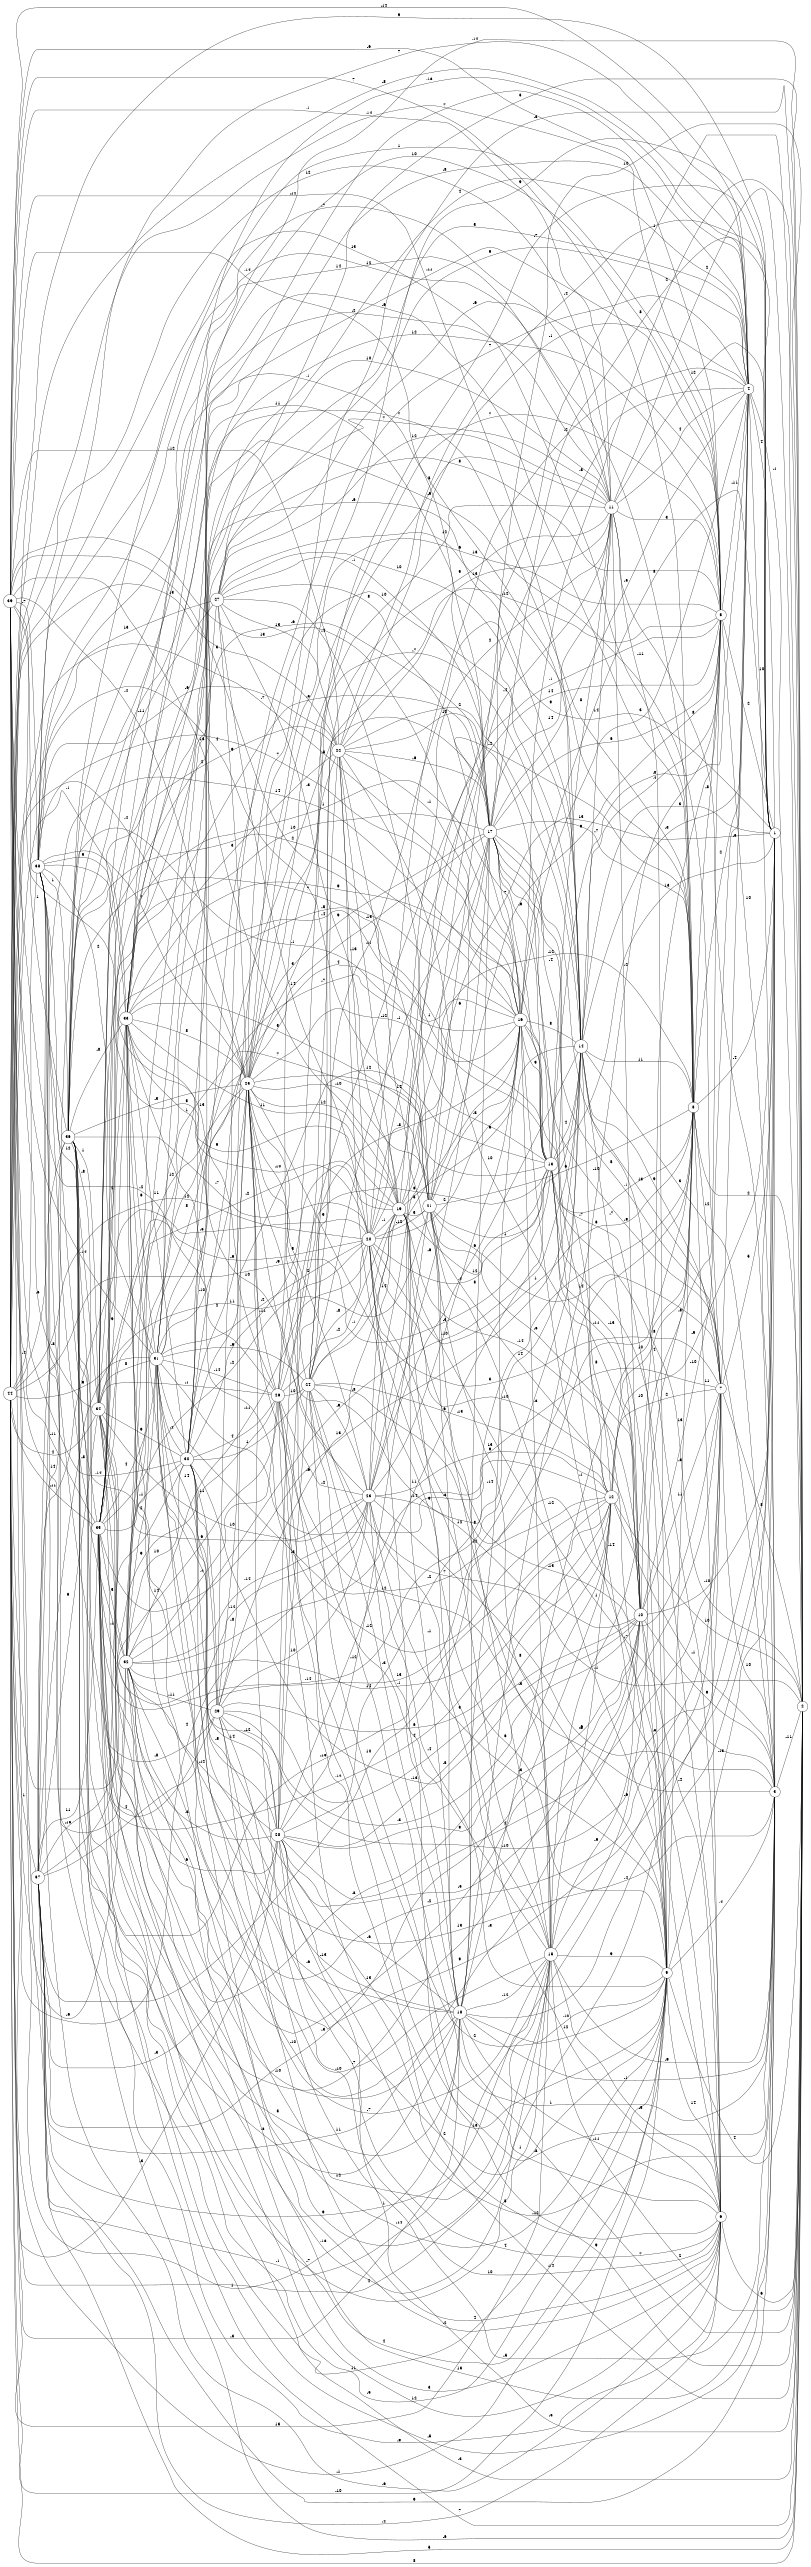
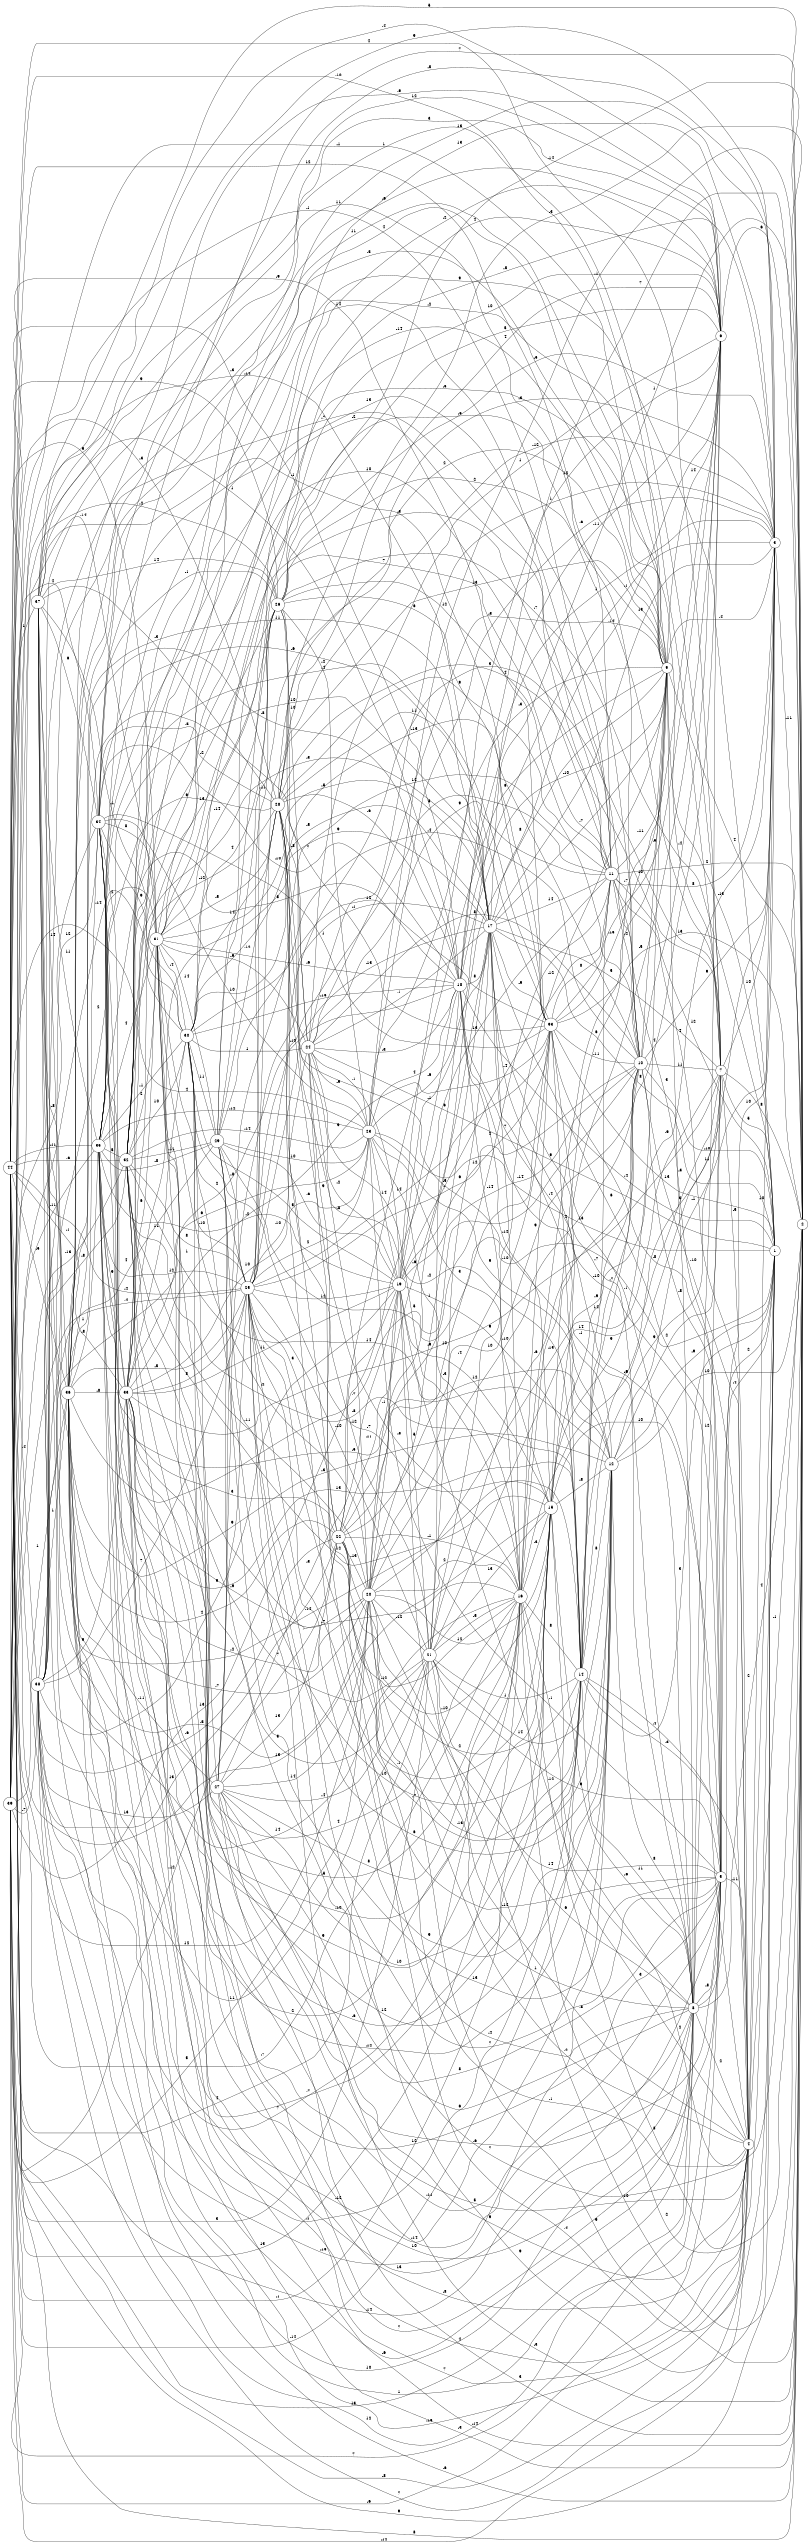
  graph {
    fontname="Helvetica,Arial,sans-serif"
    rankdir=LR
    node [shape=circle]
    n1 [label=44]
    1
    2
    4
    5
    7
    8
    9
    11
-   13
+   13 [label=93]
    15
    16
    18
    20
    21
    22
    23
    25
    26
    28
    31
    32
    33
    34
    35
    36
    37
    38
    3
    6
    10
    14
    12
    17
    19
    24
    30
    27
    29
    39
    n1 -- 1 [label=9]
    n1 -- 2 [label=8]
    n1 -- 4 [label=-8]
    n1 -- 5 [label=-14]
    n1 -- 7 [label=4]
    n1 -- 8 [label=13]
    n1 -- 9 [label=-10]
    n1 -- 11 [label=12]
    n1 -- 13 [label=-9]
    n1 -- 15 [label=13]
    n1 -- 16 [label=-7]
    n1 -- 18 [label=-3]
    n1 -- 20 [label=12]
    n1 -- 21 [label=4]
    n1 -- 22 [label=13]
    n1 -- 23 [label=4]
    n1 -- 25 [label=-4]
    n1 -- 26 [label=9]
    n1 -- 28 [label=-3]
    n1 -- 31 [label=9]
    n1 -- 32 [label=-6]
    n1 -- 33 [label=-1]
    n1 -- 34 [label=4]
    n1 -- 35 [label=-11]
    n1 -- 36 [label=-5]
    n1 -- 37 [label=1]
    n1 -- 38 [label=-4]
    4 -- 1 [label=4]
    4 -- 2 [label=-1]
    4 -- 3 [label=10]
    5 -- 1 [label=2]
    5 -- 4 [label=-11]
    5 -- 3 [label=10]
    7 -- 1 [label=5]
    7 -- 2 [label=8]
    7 -- 4 [label=-5]
    7 -- 3 [label=10]
    8 -- 1 [label=-4]
    8 -- 2 [label=2]
    8 -- 4 [label=2]
    8 -- 5 [label=-8]
    8 -- 7 [label=12]
    8 -- 6 [label=11]
    9 -- 1 [label=-13]
    9 -- 2 [label=4]
    9 -- 8 [label=-3]
    9 -- 3 [label=-4]
    9 -- 6 [label=14]
    11 -- 1 [label=12]
    11 -- 2 [label=2]
    11 -- 4 [label=4]
    11 -- 5 [label=3]
    11 -- 9 [label=-11]
    11 -- 3 [label=8]
    11 -- 10 [label=-2]
    13 -- 1 [label=13]
    13 -- 2 [label=13]
    13 -- 4 [label=-8]
    13 -- 8 [label=-1]
    13 -- 9 [label=-13]
    13 -- 11 [label=8]
    13 -- 6 [label=10]
    13 -- 10 [label=-11]
    13 -- 14 [label=4]
    15 -- 2 [label=2]
    15 -- 5 [label=10]
    15 -- 8 [label=-6]
    15 -- 9 [label=9]
    15 -- 3 [label=-9]
    15 -- 6 [label=-5]
    15 -- 10 [label=-9]
    15 -- 12 [label=-8]
    16 -- 1 [label=8]
    16 -- 2 [label=2]
    16 -- 4 [label=3]
    16 -- 7 [label=-9]
    16 -- 9 [label=6]
    16 -- 13 [label=9]
    16 -- 15 [label=-3]
    16 -- 6 [label=-7]
    16 -- 14 [label=8]
    18 -- 1 [label=-4]
    18 -- 2 [label=7]
    18 -- 5 [label=-10]
    18 -- 8 [label=-1]
    18 -- 9 [label=-10]
    18 -- 15 [label=-12]
    18 -- 16 [label=-14]
    18 -- 3 [label=-1]
    18 -- 6 [label=-11]
    18 -- 17 [label=8]
    20 -- 2 [label=9]
    20 -- 4 [label=-2]
    20 -- 5 [label=14]
    20 -- 7 [label=-13]
    20 -- 8 [label=1]
    20 -- 9 [label=8]
    20 -- 11 [label=2]
    20 -- 13 [label=-4]
    20 -- 15 [label=12]
    20 -- 16 [label=2]
    20 -- 10 [label=-10]
    20 -- 17 [label=1]
    20 -- 19 [label=-1]
    21 -- 2 [label=10]
    21 -- 5 [label=9]
    21 -- 7 [label=14]
    21 -- 8 [label=6]
    21 -- 9 [label=-12]
    21 -- 15 [label=13]
    21 -- 16 [label=-5]
    21 -- 18 [label=6]
    21 -- 20 [label=-12]
    21 -- 10 [label=-6]
    21 -- 14 [label=1]
    21 -- 12 [label=14]
    21 -- 17 [label=6]
    22 -- 1 [label=-4]
    22 -- 4 [label=-1]
    22 -- 9 [label=6]
    22 -- 11 [label=13]
    22 -- 13 [label=10]
    22 -- 15 [label=-10]
    22 -- 16 [label=-1]
    22 -- 20 [label=-13]
    22 -- 10 [label=10]
    22 -- 14 [label=2]
    22 -- 17 [label=-6]
    22 -- 19 [label=-11]
    23 -- 1 [label=13]
    23 -- 2 [label=-1]
    23 -- 5 [label=-1]
    23 -- 9 [label=-3]
    23 -- 15 [label=3]
    23 -- 16 [label=-3]
    23 -- 18 [label=4]
    23 -- 3 [label=-6]
-   23 -- 14 [label=6]
    23 -- 12 [label=9]
    23 -- 17 [label=-6]
    23 -- 19 [label=14]
    25 -- 1 [label=9]
    25 -- 2 [label=-3]
    25 -- 5 [label=7]
    25 -- 7 [label=3]
    25 -- 11 [label=5]
    25 -- 13 [label=14]
    25 -- 15 [label=-1]
    25 -- 16 [label=-12]
    25 -- 21 [label=-10]
    25 -- 22 [label=3]
    25 -- 23 [label=2]
    25 -- 26 [label=-11]
    25 -- 3 [label=-3]
    25 -- 6 [label=10]
    25 -- 10 [label=7]
    25 -- 14 [label=-7]
    25 -- 12 [label=9]
    25 -- 17 [label=-13]
    25 -- 19 [label=12]
    25 -- 24 [label=-10]
    26 -- 1 [label=-7]
    26 -- 2 [label=-14]
    26 -- 8 [label=-4]
    26 -- 9 [label=2]
    26 -- 11 [label=12]
    26 -- 13 [label=6]
    26 -- 23 [label=-2]
    26 -- 3 [label=-5]
    26 -- 6 [label=5]
    26 -- 19 [label=-2]
    26 -- 24 [label=10]
    28 -- 2 [label=-3]
    28 -- 5 [label=-12]
    28 -- 7 [label=4]
    28 -- 9 [label=13]
    28 -- 13 [label=11]
    28 -- 16 [label=-8]
    28 -- 18 [label=-6]
    28 -- 21 [label=-12]
    28 -- 3 [label=-12]
    28 -- 6 [label=4]
    28 -- 10 [label=9]
    28 -- 14 [label=-2]
    28 -- 12 [label=-5]
    28 -- 24 [label=-8]
    31 -- 4 [label=4]
    31 -- 7 [label=-3]
    31 -- 11 [label=7]
    31 -- 16 [label=4]
    31 -- 18 [label=-6]
    31 -- 20 [label=-2]
    31 -- 25 [label=-10]
    31 -- 26 [label=-14]
    31 -- 28 [label=-5]
    31 -- 6 [label=-2]
    31 -- 10 [label=-3]
    31 -- 12 [label=12]
    31 -- 17 [label=-5]
    31 -- 24 [label=-9]
    31 -- 30 [label=-4]
    31 -- 27 [label=1]
    31 -- 29 [label=14]
    32 -- 1 [label=9]
    32 -- 4 [label=-8]
    32 -- 7 [label=-2]
    32 -- 8 [label=-14]
    32 -- 11 [label=10]
    32 -- 15 [label=12]
    32 -- 16 [label=-7]
    32 -- 20 [label=-11]
    32 -- 21 [label=7]
    32 -- 23 [label=-14]
    32 -- 25 [label=8]
    32 -- 26 [label=-2]
    32 -- 28 [label=-12]
    32 -- 31 [label=2]
    32 -- 3 [label=13]
    32 -- 6 [label=3]
    32 -- 14 [label=-8]
    32 -- 12 [label=14]
+   32 -- 17 [label=-3]
    32 -- 30 [label=10]
    32 -- 29 [label=-11]
    33 -- 2 [label=-14]
    33 -- 4 [label=7]
    33 -- 5 [label=-11]
    33 -- 7 [label=-9]
    33 -- 9 [label=-14]
    33 -- 13 [label=9]
    33 -- 15 [label=-10]
    33 -- 16 [label=-5]
    33 -- 18 [label=-10]
    33 -- 21 [label=5]
    33 -- 22 [label=3]
    33 -- 23 [label=10]
    33 -- 25 [label=8]
    33 -- 26 [label=13]
    33 -- 31 [label=6]
    33 -- 3 [label=13]
    33 -- 14 [label=-6]
    33 -- 12 [label=-12]
    33 -- 17 [label=-5]
    33 -- 19 [label=11]
    33 -- 30 [label=11]
    34 -- 2 [label=-3]
    34 -- 5 [label=10]
    34 -- 8 [label=7]
    34 -- 13 [label=1]
    34 -- 15 [label=9]
    34 -- 18 [label=-10]
    34 -- 20 [label=-9]
    34 -- 23 [label=10]
    34 -- 26 [label=-1]
    34 -- 28 [label=-5]
    34 -- 31 [label=8]
    34 -- 33 [label=2]
    34 -- 6 [label=12]
    34 -- 10 [label=13]
    34 -- 17 [label=-6]
    34 -- 30 [label=9]
    35 -- 2 [label=7]
    35 -- 4 [label=-13]
    35 -- 5 [label=12]
    35 -- 8 [label=13]
    35 -- 9 [label=4]
    35 -- 11 [label=-2]
    35 -- 13 [label=-4]
-   35 -- 15 [label=-13]
    35 -- 18 [label=5]
    35 -- 20 [label=-2]
    35 -- 23 [label=-12]
    35 -- 25 [label=12]
    35 -- 28 [label=6]
    35 -- 31 [label=4]
    35 -- 32 [label=5]
    35 -- 33 [label=9]
    35 -- 14 [label=13]
    35 -- 12 [label=-5]
    35 -- 17 [label=10]
    35 -- 19 [label=-2]
    35 -- 30 [label=-1]
    35 -- 29 [label=-8]
    36 -- 2 [label=-6]
    36 -- 5 [label=1]
    36 -- 8 [label=-6]
    36 -- 9 [label=-5]
    36 -- 11 [label=14]
    36 -- 13 [label=7]
    36 -- 15 [label=-7]
    36 -- 16 [label=2]
    36 -- 18 [label=-8]
    36 -- 20 [label=-7]
    36 -- 22 [label=4]
    36 -- 25 [label=-5]
    36 -- 33 [label=-8]
    36 -- 34 [label=1]
    36 -- 35 [label=-8]
    36 -- 3 [label=-5]
    36 -- 6 [label=-9]
    36 -- 10 [label=-7]
    36 -- 12 [label=-12]
    36 -- 17 [label=11]
    36 -- 27 [label=-11]
    37 -- 2 [label=5]
    37 -- 7 [label=1]
    37 -- 8 [label=10]
    37 -- 13 [label=-1]
    37 -- 16 [label=14]
    37 -- 20 [label=-5]
    37 -- 21 [label=11]
    37 -- 26 [label=14]
    37 -- 28 [label=-3]
    37 -- 34 [label=6]
    37 -- 35 [label=11]
    37 -- 36 [label=14]
    37 -- 3 [label=9]
    37 -- 6 [label=-4]
    37 -- 10 [label=11]
    37 -- 14 [label=-14]
    37 -- 12 [label=-3]
    37 -- 30 [label=-1]
    38 -- 4 [label=7]
    38 -- 8 [label=12]
    38 -- 9 [label=11]
    38 -- 11 [label=-7]
    38 -- 16 [label=7]
    38 -- 22 [label=-6]
    38 -- 23 [label=6]
    38 -- 25 [label=7]
    38 -- 31 [label=2]
    38 -- 32 [label=-8]
    38 -- 33 [label=9]
    38 -- 34 [label=12]
    38 -- 36 [label=1]
    38 -- 6 [label=-6]
    38 -- 14 [label=-1]
    38 -- 12 [label=-13]
    38 -- 19 [label=9]
    38 -- 27 [label=13]
    38 -- 29 [label=4]
    3 -- 2 [label=-11]
    6 -- 2 [label=6]
    10 -- 1 [label=-10]
    10 -- 4 [label=-10]
    10 -- 5 [label=-8]
    10 -- 7 [label=11]
    10 -- 9 [label=-5]
    10 -- 3 [label=9]
    10 -- 6 [label=-4]
    14 -- 1 [label=3]
    14 -- 4 [label=-3]
    14 -- 5 [label=-4]
    14 -- 7 [label=9]
    14 -- 8 [label=11]
    14 -- 11 [label=14]
    14 -- 3 [label=3]
    14 -- 6 [label=4]
    14 -- 10 [label=-7]
    14 -- 12 [label=8]
    12 -- 1 [label=-9]
    12 -- 2 [label=10]
    12 -- 7 [label=2]
    12 -- 8 [label=8]
    12 -- 3 [label=-1]
    17 -- 1 [label=8]
    17 -- 2 [label=1]
    17 -- 4 [label=-5]
    17 -- 5 [label=6]
    17 -- 7 [label=5]
    17 -- 8 [label=-7]
    17 -- 9 [label=-7]
    17 -- 11 [label=14]
    17 -- 13 [label=-9]
    17 -- 16 [label=7]
    17 -- 3 [label=13]
    17 -- 6 [label=-14]
    17 -- 12 [label=-4]
    19 -- 4 [label=-5]
    19 -- 8 [label=-12]
    19 -- 11 [label=-4]
    19 -- 13 [label=12]
    19 -- 15 [label=12]
    19 -- 18 [label=-1]
    19 -- 21 [label=5]
    19 -- 3 [label=1]
    19 -- 6 [label=12]
    19 -- 10 [label=-14]
    19 -- 14 [label=9]
    24 -- 1 [label=9]
    24 -- 9 [label=-3]
    24 -- 11 [label=9]
    24 -- 16 [label=5]
    24 -- 18 [label=-3]
    24 -- 20 [label=-8]
    24 -- 22 [label=9]
    24 -- 23 [label=-9]
    24 -- 3 [label=1]
    24 -- 6 [label=1]
    24 -- 10 [label=8]
    24 -- 12 [label=-13]
    24 -- 17 [label=-1]
    24 -- 19 [label=-1]
    30 -- 4 [label=5]
    30 -- 5 [label=8]
    30 -- 7 [label=-5]
    30 -- 13 [label=12]
    30 -- 15 [label=-7]
    30 -- 18 [label=-13]
    30 -- 25 [label=2]
    30 -- 26 [label=4]
    30 -- 28 [label=14]
    30 -- 10 [label=-13]
    30 -- 14 [label=10]
    30 -- 17 [label=9]
    30 -- 19 [label=5]
    30 -- 24 [label=1]
    30 -- 29 [label=11]
    27 -- 2 [label=3]
    27 -- 4 [label=9]
    27 -- 5 [label=-6]
    27 -- 8 [label=6]
    27 -- 11 [label=12]
    27 -- 16 [label=8]
    27 -- 20 [label=14]
    27 -- 21 [label=-4]
    27 -- 22 [label=13]
    27 -- 25 [label=9]
    27 -- 14 [label=10]
    27 -- 17 [label=-1]
    27 -- 19 [label=-3]
    29 -- 1 [label=-10]
    29 -- 4 [label=7]
    29 -- 5 [label=13]
    29 -- 9 [label=2]
    29 -- 23 [label=10]
    29 -- 25 [label=-8]
    29 -- 28 [label=-12]
    29 -- 3 [label=-5]
    29 -- 6 [label=4]
    29 -- 10 [label=-4]
    29 -- 12 [label=6]
    29 -- 19 [label=-6]
    39 -- 4 [label=-14]
    39 -- 5 [label=-6]
    39 -- 8 [label=7]
    39 -- 9 [label=-1]
    39 -- 11 [label=-1]
    39 -- 15 [label=-1]
    39 -- 16 [label=13]
    39 -- 18 [label=1]
    39 -- 20 [label=5]
    39 -- 21 [label=3]
    39 -- 22 [label=-12]
    39 -- 25 [label=-4]
    39 -- 26 [label=-2]
    39 -- 31 [label=-14]
    39 -- 32 [label=-13]
    39 -- 34 [label=-8]
    39 -- 35 [label=-11]
    39 -- 36 [label=1]
    39 -- 38 [label=-7]
    39 -- 14 [label=-14]
    39 -- 17 [label=-14]
    39 -- 19 [label=13]
    39 -- 30 [label=-14]
  }
